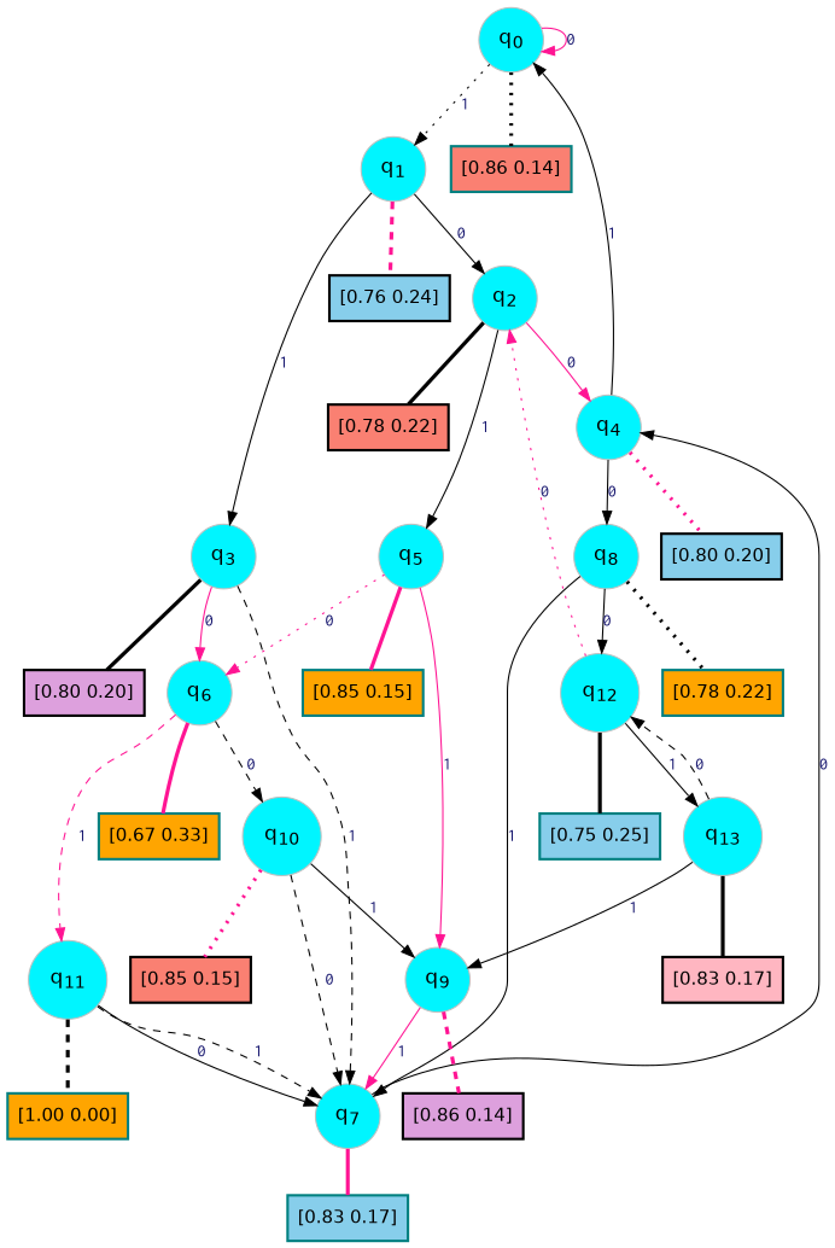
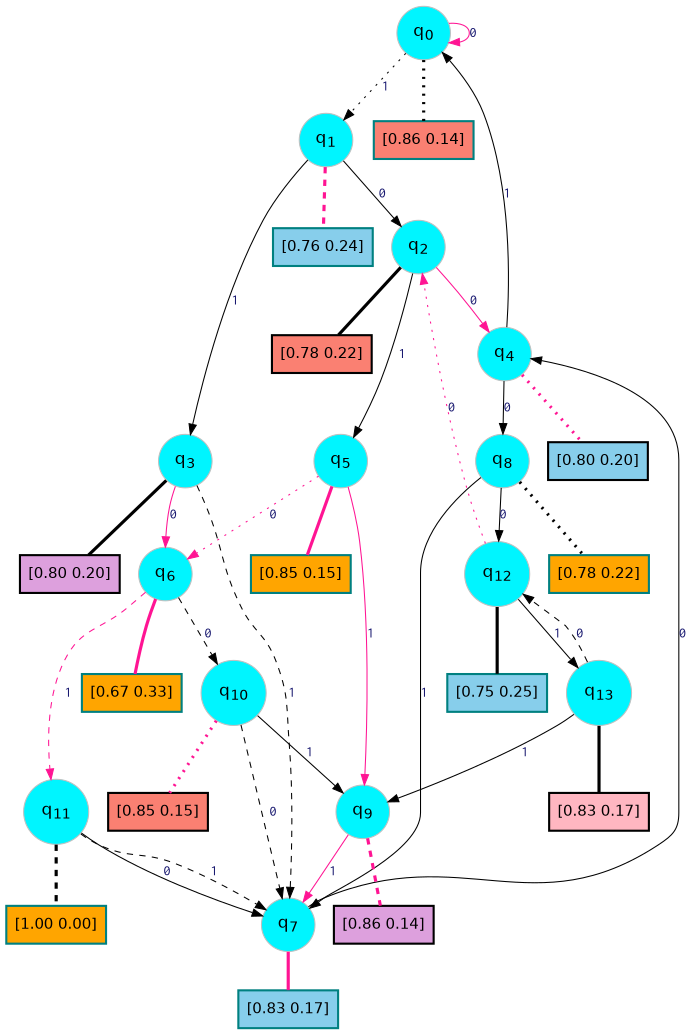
  digraph {
    rankdir=TD
    node [color=gray fillcolor=turquoise1 fontcolor=black fontname=Helvetica fontsize=16 fontweight=bold shape=circle style=filled]
    edge [arrowsize=1 color=black fontcolor=midnightblue fontname=courier fontweight=bold penwidth=1 style=solid weight=20]
    n1 [label=<q<SUB>0</SUB>>]
    n2 [label=<q<SUB>1</SUB>>]
    n3 [color=teal fillcolor=salmon fontsize=14 label="[0.86 0.14]" penwidth=2 shape=box]
    n4 [label=<q<SUB>2</SUB>>]
    n5 [label=<q<SUB>3</SUB>>]
-   n6 [color=black fillcolor=skyblue fontsize=14 label="[0.76 0.24]" penwidth=2 shape=box]
+   n6 [color=teal fillcolor=skyblue fontsize=14 label="[0.76 0.24]" penwidth=2 shape=box]
    n7 [label=<q<SUB>4</SUB>>]
    n8 [label=<q<SUB>5</SUB>>]
    n9 [color=black fillcolor=salmon fontsize=14 label="[0.78 0.22]" penwidth=2 shape=box]
    n10 [label=<q<SUB>6</SUB>>]
    n11 [label=<q<SUB>7</SUB>>]
    n12 [color=black fillcolor=plum fontsize=14 label="[0.80 0.20]" penwidth=2 shape=box]
    n13 [label=<q<SUB>8</SUB>>]
    n14 [color=black fillcolor=skyblue fontsize=14 label="[0.80 0.20]" penwidth=2 shape=box]
    n15 [label=<q<SUB>9</SUB>>]
    n16 [color=teal fillcolor=orange fontsize=14 label="[0.85 0.15]" penwidth=2 shape=box]
    n17 [label=<q<SUB>10</SUB>>]
    n18 [label=<q<SUB>11</SUB>>]
    n19 [color=teal fillcolor=orange fontsize=14 label="[0.67 0.33]" penwidth=2 shape=box]
    n20 [color=teal fillcolor=skyblue fontsize=14 label="[0.83 0.17]" penwidth=2 shape=box]
    n21 [label=<q<SUB>12</SUB>>]
    n22 [color=teal fillcolor=orange fontsize=14 label="[0.78 0.22]" penwidth=2 shape=box]
    n23 [color=black fillcolor=plum fontsize=14 label="[0.86 0.14]" penwidth=2 shape=box]
    n24 [color=black fillcolor=salmon fontsize=14 label="[0.85 0.15]" penwidth=2 shape=box]
    n25 [color=teal fillcolor=orange fontsize=14 label="[1.00 0.00]" penwidth=2 shape=box]
    n26 [label=<q<SUB>13</SUB>>]
    n27 [color=teal fillcolor=skyblue fontsize=14 label="[0.75 0.25]" penwidth=2 shape=box]
    n28 [color=black fillcolor=lightpink fontsize=14 label="[0.83 0.17]" penwidth=2 shape=box]
    n1 -> n1 [color=deeppink label=0]
    n1 -> n2 [label=1 style=dotted]
    n1 -> n3 [arrowhead=none penwidth=3 style=dotted]
    n2 -> n4 [label=0]
    n2 -> n5 [label=1]
    n2 -> n6 [arrowhead=none color=deeppink penwidth=3 style=dashed]
    n4 -> n7 [color=deeppink label=0]
    n4 -> n8 [label=1]
    n4 -> n9 [arrowhead=none penwidth=3]
    n5 -> n10 [color=deeppink label=0]
    n5 -> n11 [label=1 style=dashed]
    n5 -> n12 [arrowhead=none penwidth=3]
    n7 -> n1 [label=1]
    n7 -> n13 [label=0]
    n7 -> n14 [arrowhead=none color=deeppink penwidth=3 style=dotted]
    n8 -> n10 [color=deeppink label=0 style=dotted]
    n8 -> n15 [color=deeppink label=1]
    n8 -> n16 [arrowhead=none color=deeppink penwidth=3]
    n10 -> n17 [label=0 style=dashed]
    n10 -> n18 [color=deeppink label=1 style=dashed]
    n10 -> n19 [arrowhead=none color=deeppink penwidth=3]
    n11 -> n7 [label=0]
    n11 -> n20 [arrowhead=none color=deeppink penwidth=3]
    n13 -> n11 [label=1]
    n13 -> n21 [label=0]
    n13 -> n22 [arrowhead=none penwidth=3 style=dotted]
    n15 -> n11 [color=deeppink label=1]
    n15 -> n23 [arrowhead=none color=deeppink penwidth=3 style=dashed]
    n17 -> n11 [label=0 style=dashed]
    n17 -> n15 [label=1]
    n17 -> n24 [arrowhead=none color=deeppink penwidth=3 style=dotted]
    n18 -> n11 [label=0]
    n18 -> n11 [label=1 style=dashed]
    n18 -> n25 [arrowhead=none penwidth=3 style=dashed]
    n21 -> n4 [color=deeppink label=0 style=dotted]
    n21 -> n26 [label=1]
    n21 -> n27 [arrowhead=none penwidth=3]
    n26 -> n15 [label=1]
    n26 -> n21 [label=0 style=dashed]
    n26 -> n28 [arrowhead=none penwidth=3]
  }
